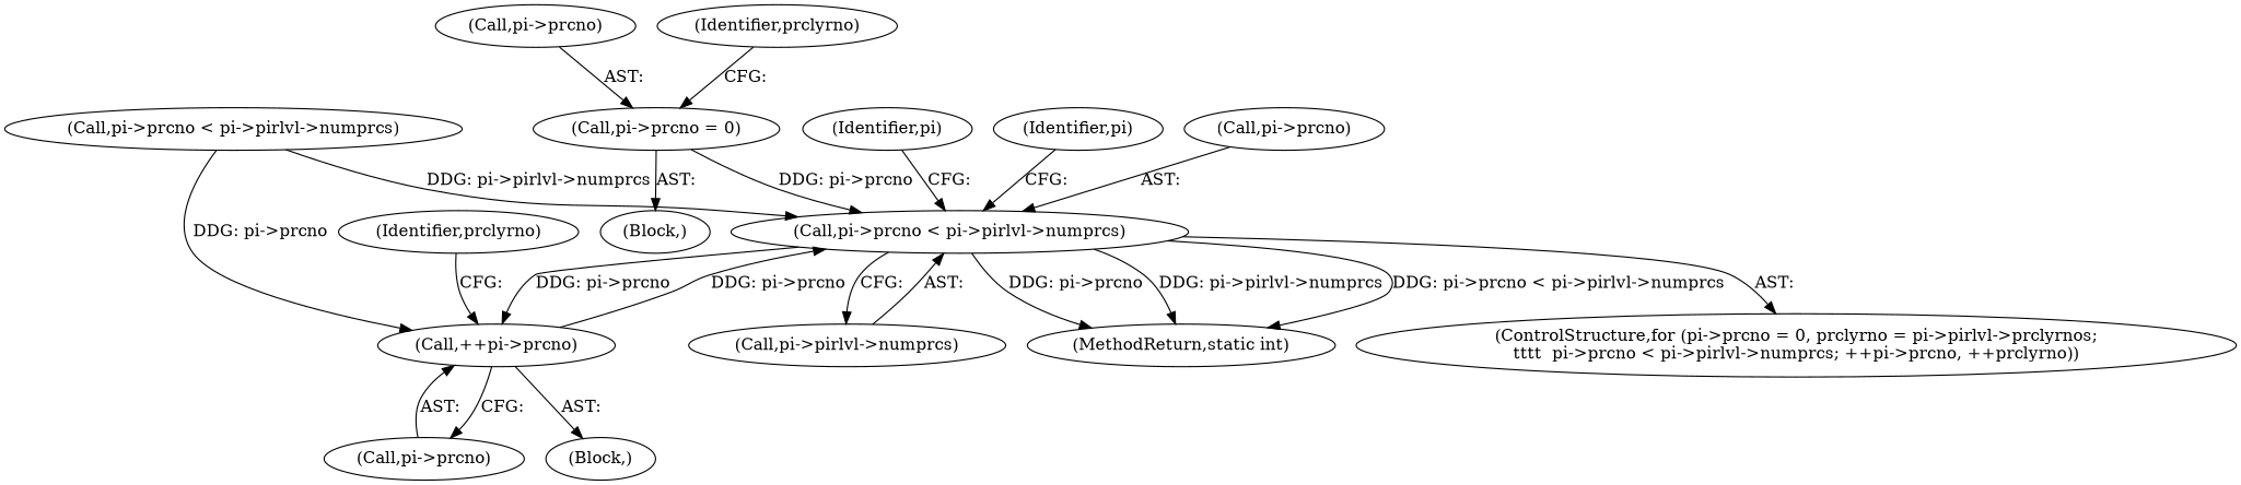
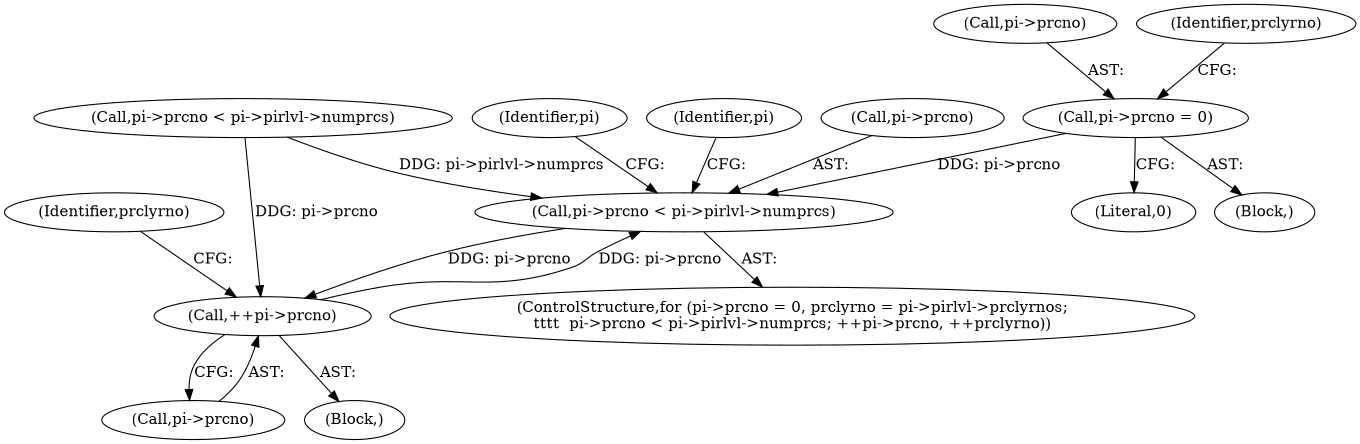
  digraph {
    n1 [label="(Call,pi->prcno = 0)"]
    n2 [label="(Call,pi->prcno < pi->pirlvl->numprcs)"]
    n3 [label="(Block,)"]
+   n4 [label="(Literal,0)"]
    n5 [label="(Call,++pi->prcno)"]
    n6 [label="(ControlStructure,for (pi->prcno = 0, prclyrno = pi->pirlvl->prclyrnos;\n\t\t\t\t  pi->prcno < pi->pirlvl->numprcs; ++pi->prcno, ++prclyrno))"]
-   n7 [label="(Call,pi->pirlvl->numprcs)"]
-   n8 [label="(MethodReturn,static int)"]
    n9 [label="(Call,pi->prcno)"]
    n10 [label="(Block,)"]
    n11 [label="(Call,pi->prcno)"]
    n12 [label="(Identifier,prclyrno)"]
    n13 [label="(Identifier,pi)"]
    n14 [label="(Identifier,pi)"]
    n15 [label="(Identifier,prclyrno)"]
    n16 [label="(Call,pi->prcno)"]
    n17 [label="(Call,pi->prcno < pi->pirlvl->numprcs)"]
    n1 -> n2 [label="DDG: pi->prcno"]
    n1 -> n3 [label="AST: "]
+   n1 -> n4 [label="CFG: "]
    n2 -> n5 [label="DDG: pi->prcno"]
    n2 -> n6 [label="AST: "]
-   n2 -> n7 [label="CFG: "]
-   n2 -> n8 [label="DDG: pi->prcno"]
-   n2 -> n8 [label="DDG: pi->pirlvl->numprcs"]
-   n2 -> n8 [label="DDG: pi->prcno < pi->pirlvl->numprcs"]
    n5 -> n2 [label="DDG: pi->prcno"]
    n5 -> n9 [label="CFG: "]
    n5 -> n10 [label="AST: "]
-   n7 -> n2 [label="AST: "]
    n9 -> n5 [label="AST: "]
    n11 -> n1 [label="AST: "]
    n12 -> n1 [label="CFG: "]
    n13 -> n2 [label="CFG: "]
    n14 -> n2 [label="CFG: "]
    n15 -> n5 [label="CFG: "]
    n16 -> n2 [label="AST: "]
    n17 -> n2 [label="DDG: pi->pirlvl->numprcs"]
    n17 -> n5 [label="DDG: pi->prcno"]
  }
